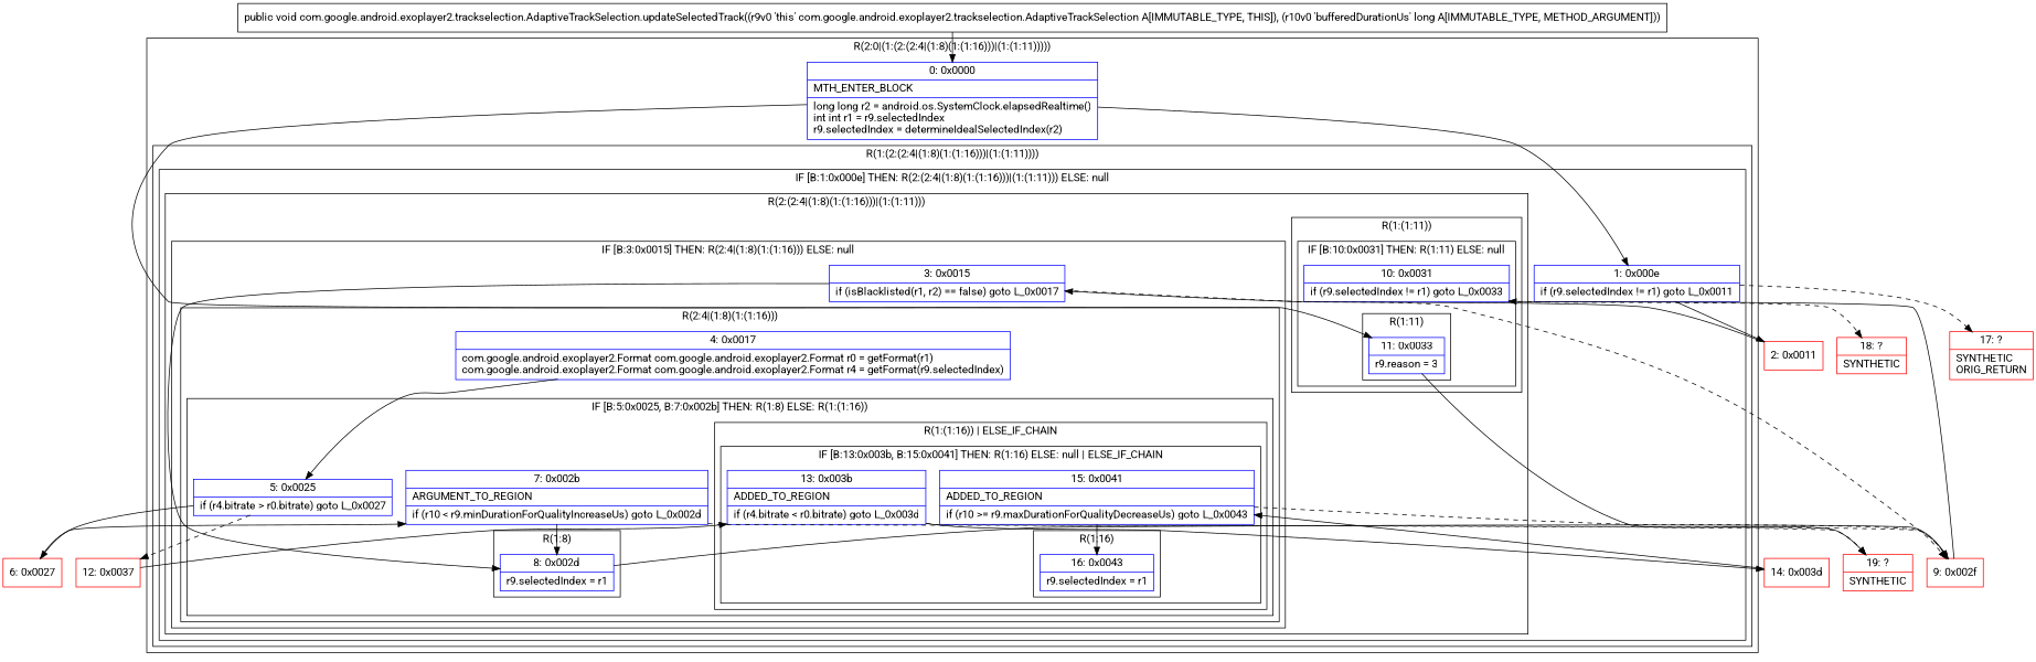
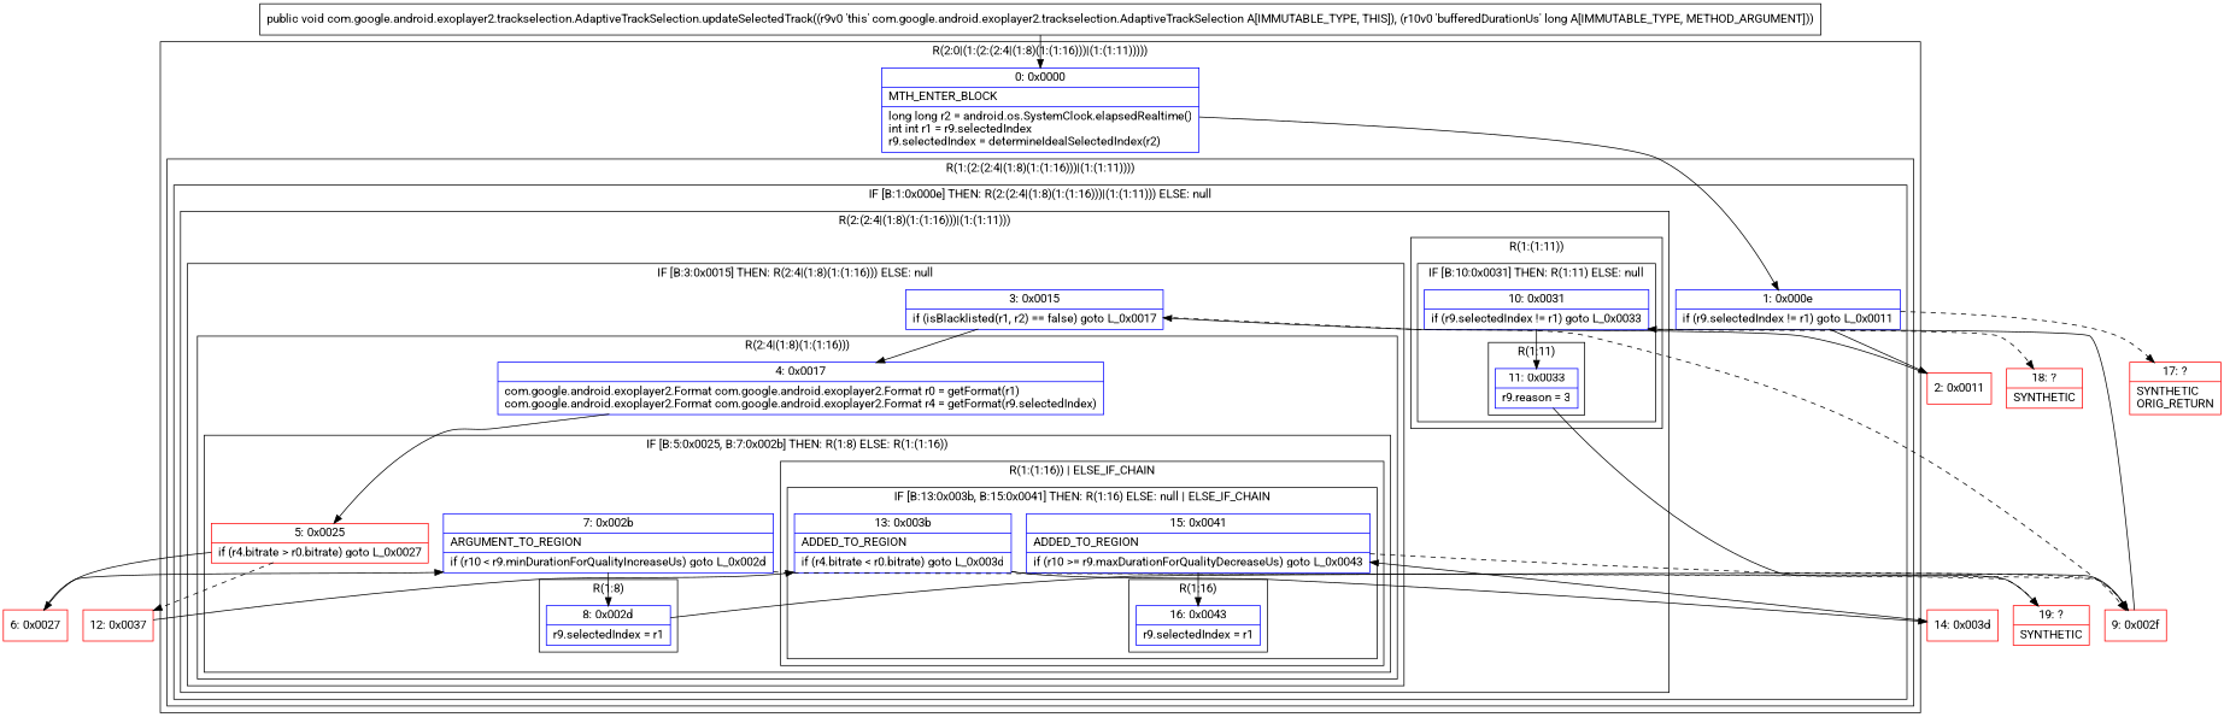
  digraph {
    fontname=Roboto
    node [color=blue fontname=Roboto shape=record]
    edge [fontname=Roboto]
    n1 [label="{8\:\ 0x002d|r9.selectedIndex = r1\l}"]
    n2 [label="{16\:\ 0x0043|r9.selectedIndex = r1\l}"]
    n3 [label="{13\:\ 0x003b|ADDED_TO_REGION\l|if (r4.bitrate \< r0.bitrate) goto L_0x003d\l}"]
    n4 [label="{15\:\ 0x0041|ADDED_TO_REGION\l|if (r10 \>= r9.maxDurationForQualityDecreaseUs) goto L_0x0043\l}"]
-   n5 [label="{5\:\ 0x0025|if (r4.bitrate \> r0.bitrate) goto L_0x0027\l}"]
+   n5 [color=red label="{5\:\ 0x0025|if (r4.bitrate \> r0.bitrate) goto L_0x0027\l}"]
    n6 [label="{7\:\ 0x002b|ARGUMENT_TO_REGION\l|if (r10 \< r9.minDurationForQualityIncreaseUs) goto L_0x002d\l}"]
    n7 [label="{4\:\ 0x0017|com.google.android.exoplayer2.Format com.google.android.exoplayer2.Format r0 = getFormat(r1)\lcom.google.android.exoplayer2.Format com.google.android.exoplayer2.Format r4 = getFormat(r9.selectedIndex)\l}"]
    n8 [label="{3\:\ 0x0015|if (isBlacklisted(r1, r2) == false) goto L_0x0017\l}"]
    n9 [label="{11\:\ 0x0033|r9.reason = 3\l}"]
    n10 [label="{10\:\ 0x0031|if (r9.selectedIndex != r1) goto L_0x0033\l}"]
    n11 [label="{1\:\ 0x000e|if (r9.selectedIndex != r1) goto L_0x0011\l}"]
    n12 [label="{0\:\ 0x0000|MTH_ENTER_BLOCK\l|long long r2 = android.os.SystemClock.elapsedRealtime()\lint int r1 = r9.selectedIndex\lr9.selectedIndex = determineIdealSelectedIndex(r2)\l}"]
    n13 [color=red label="{9\:\ 0x002f}"]
    n14 [color=red label="{14\:\ 0x003d}"]
    n15 [color=red label="{6\:\ 0x0027}"]
    n16 [color=red label="{12\:\ 0x0037}"]
    n17 [color=red label="{19\:\ ?|SYNTHETIC\l}"]
    n18 [color=red label="{18\:\ ?|SYNTHETIC\l}"]
    n19 [color=red label="{2\:\ 0x0011}"]
    n20 [color=red label="{17\:\ ?|SYNTHETIC\lORIG_RETURN\l}"]
    n21 [label="{public void com.google.android.exoplayer2.trackselection.AdaptiveTrackSelection.updateSelectedTrack((r9v0 'this' com.google.android.exoplayer2.trackselection.AdaptiveTrackSelection A[IMMUTABLE_TYPE, THIS]), (r10v0 'bufferedDurationUs' long A[IMMUTABLE_TYPE, METHOD_ARGUMENT])) }" color=""]
    subgraph cluster_1 {
      label="R(2:0|(1:(2:(2:4|(1:8)(1:(1:16)))|(1:(1:11)))))"
      n12
      subgraph cluster_2 {
        label="R(1:(2:(2:4|(1:8)(1:(1:16)))|(1:(1:11))))"
        subgraph cluster_3 {
          label="IF [B:1:0x000e] THEN: R(2:(2:4|(1:8)(1:(1:16)))|(1:(1:11))) ELSE: null"
          n11
          subgraph cluster_4 {
            label="R(2:(2:4|(1:8)(1:(1:16)))|(1:(1:11)))"
            subgraph cluster_5 {
              label="IF [B:3:0x0015] THEN: R(2:4|(1:8)(1:(1:16))) ELSE: null"
              n8
              subgraph cluster_6 {
                label="R(2:4|(1:8)(1:(1:16)))"
                n7
                subgraph cluster_7 {
                  label="IF [B:5:0x0025, B:7:0x002b] THEN: R(1:8) ELSE: R(1:(1:16))"
                  n5
                  n6
                  subgraph cluster_8 {
                    label="R(1:8)"
                    n1
                  }
                  subgraph cluster_9 {
                    label="R(1:(1:16)) | ELSE_IF_CHAIN\l"
                    subgraph cluster_10 {
                      label="IF [B:13:0x003b, B:15:0x0041] THEN: R(1:16) ELSE: null | ELSE_IF_CHAIN\l"
                      n3
                      n4
                      subgraph cluster_11 {
                        label="R(1:16)"
                        n2
                      }
                    }
                  }
                }
              }
            }
            subgraph cluster_12 {
              label="R(1:(1:11))"
              subgraph cluster_13 {
                label="IF [B:10:0x0031] THEN: R(1:11) ELSE: null"
                n10
                subgraph cluster_14 {
                  label="R(1:11)"
                  n9
                }
              }
            }
          }
        }
      }
    }
    n1 -> n13
    n3 -> n13 [style=dashed]
    n3 -> n14
    n4 -> n2
    n4 -> n13 [style=dashed]
    n5 -> n15
    n5 -> n16 [style=dashed]
    n6 -> n1
    n6 -> n17 [style=dashed]
    n7 -> n5
-   n8 -> n1
+   n8 -> n7
    n8 -> n13 [style=dashed]
    n9 -> n17
-   n12 -> n9
+   n10 -> n9
    n10 -> n18 [style=dashed]
    n11 -> n19
    n11 -> n20 [style=dashed]
    n12 -> n11
    n13 -> n10
    n14 -> n4
    n15 -> n6
    n16 -> n3
    n19 -> n8
    n21 -> n12
  }
